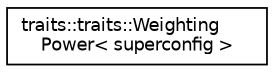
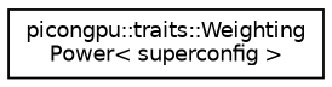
  digraph {
    rankdir=LR
-   n1 [color=black fillcolor=white fontname=Helvetica fontsize=10 height=0.2 label="traits::traits::Weighting\lPower\< superconfig \>" shape=record style=filled width=0.4]
+   n1 [color=black fillcolor=white fontname=Helvetica fontsize=10 height=0.2 label="picongpu::traits::Weighting\lPower\< superconfig \>" shape=record style=filled width=0.4]
  }
